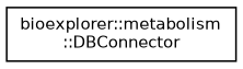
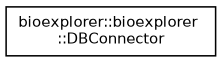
  digraph {
    rankdir=LR
-   n1 [color=black fillcolor=white fontname=Helvetica fontsize=10 height=0.2 label="bioexplorer::metabolism\l::DBConnector" shape=record style=filled width=0.4]
+   n1 [color=black fillcolor=white fontname=Helvetica fontsize=10 height=0.2 label="bioexplorer::bioexplorer\l::DBConnector" shape=record style=filled width=0.4]
  }
